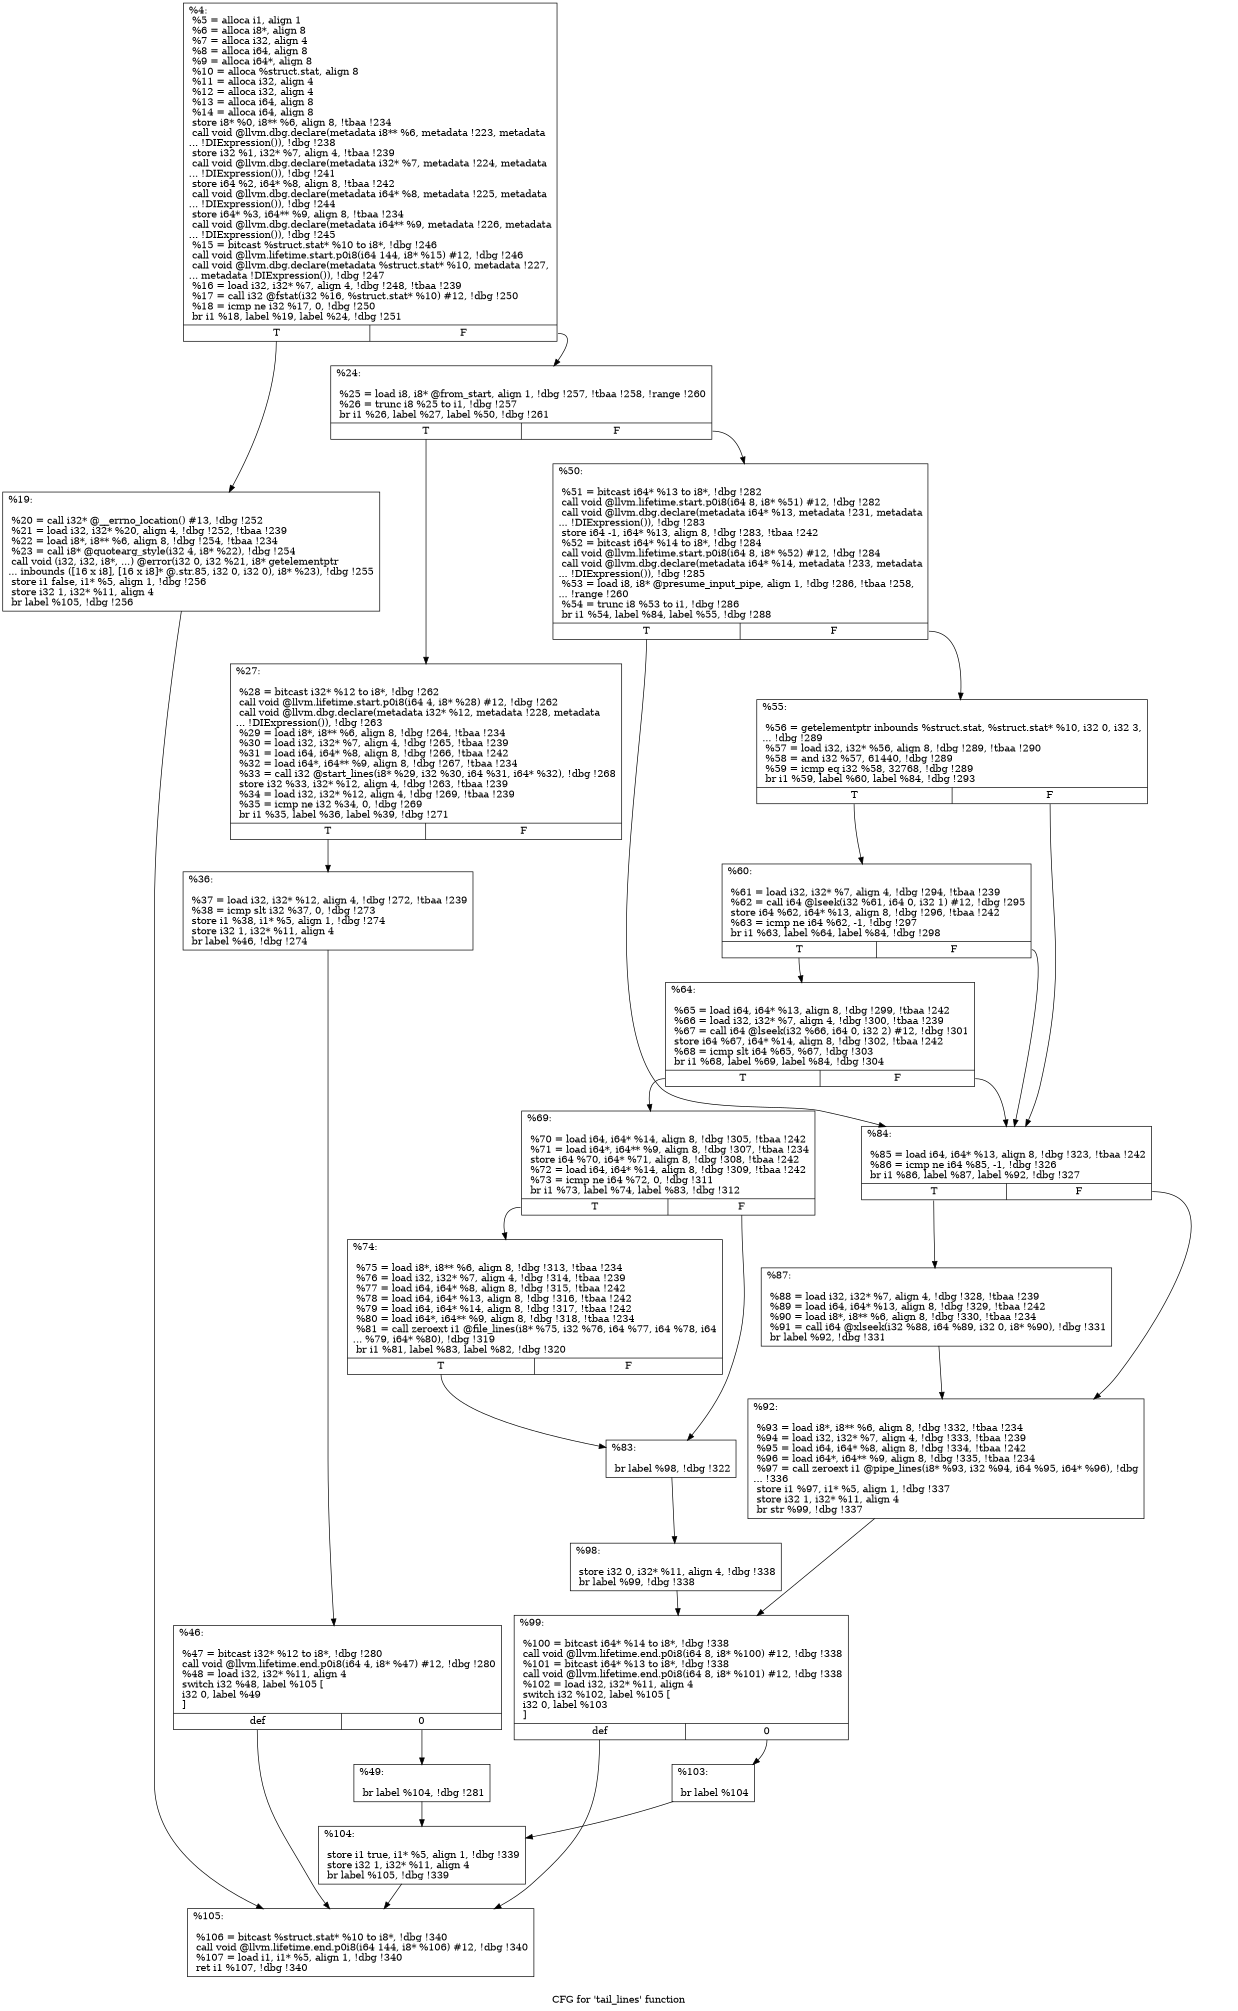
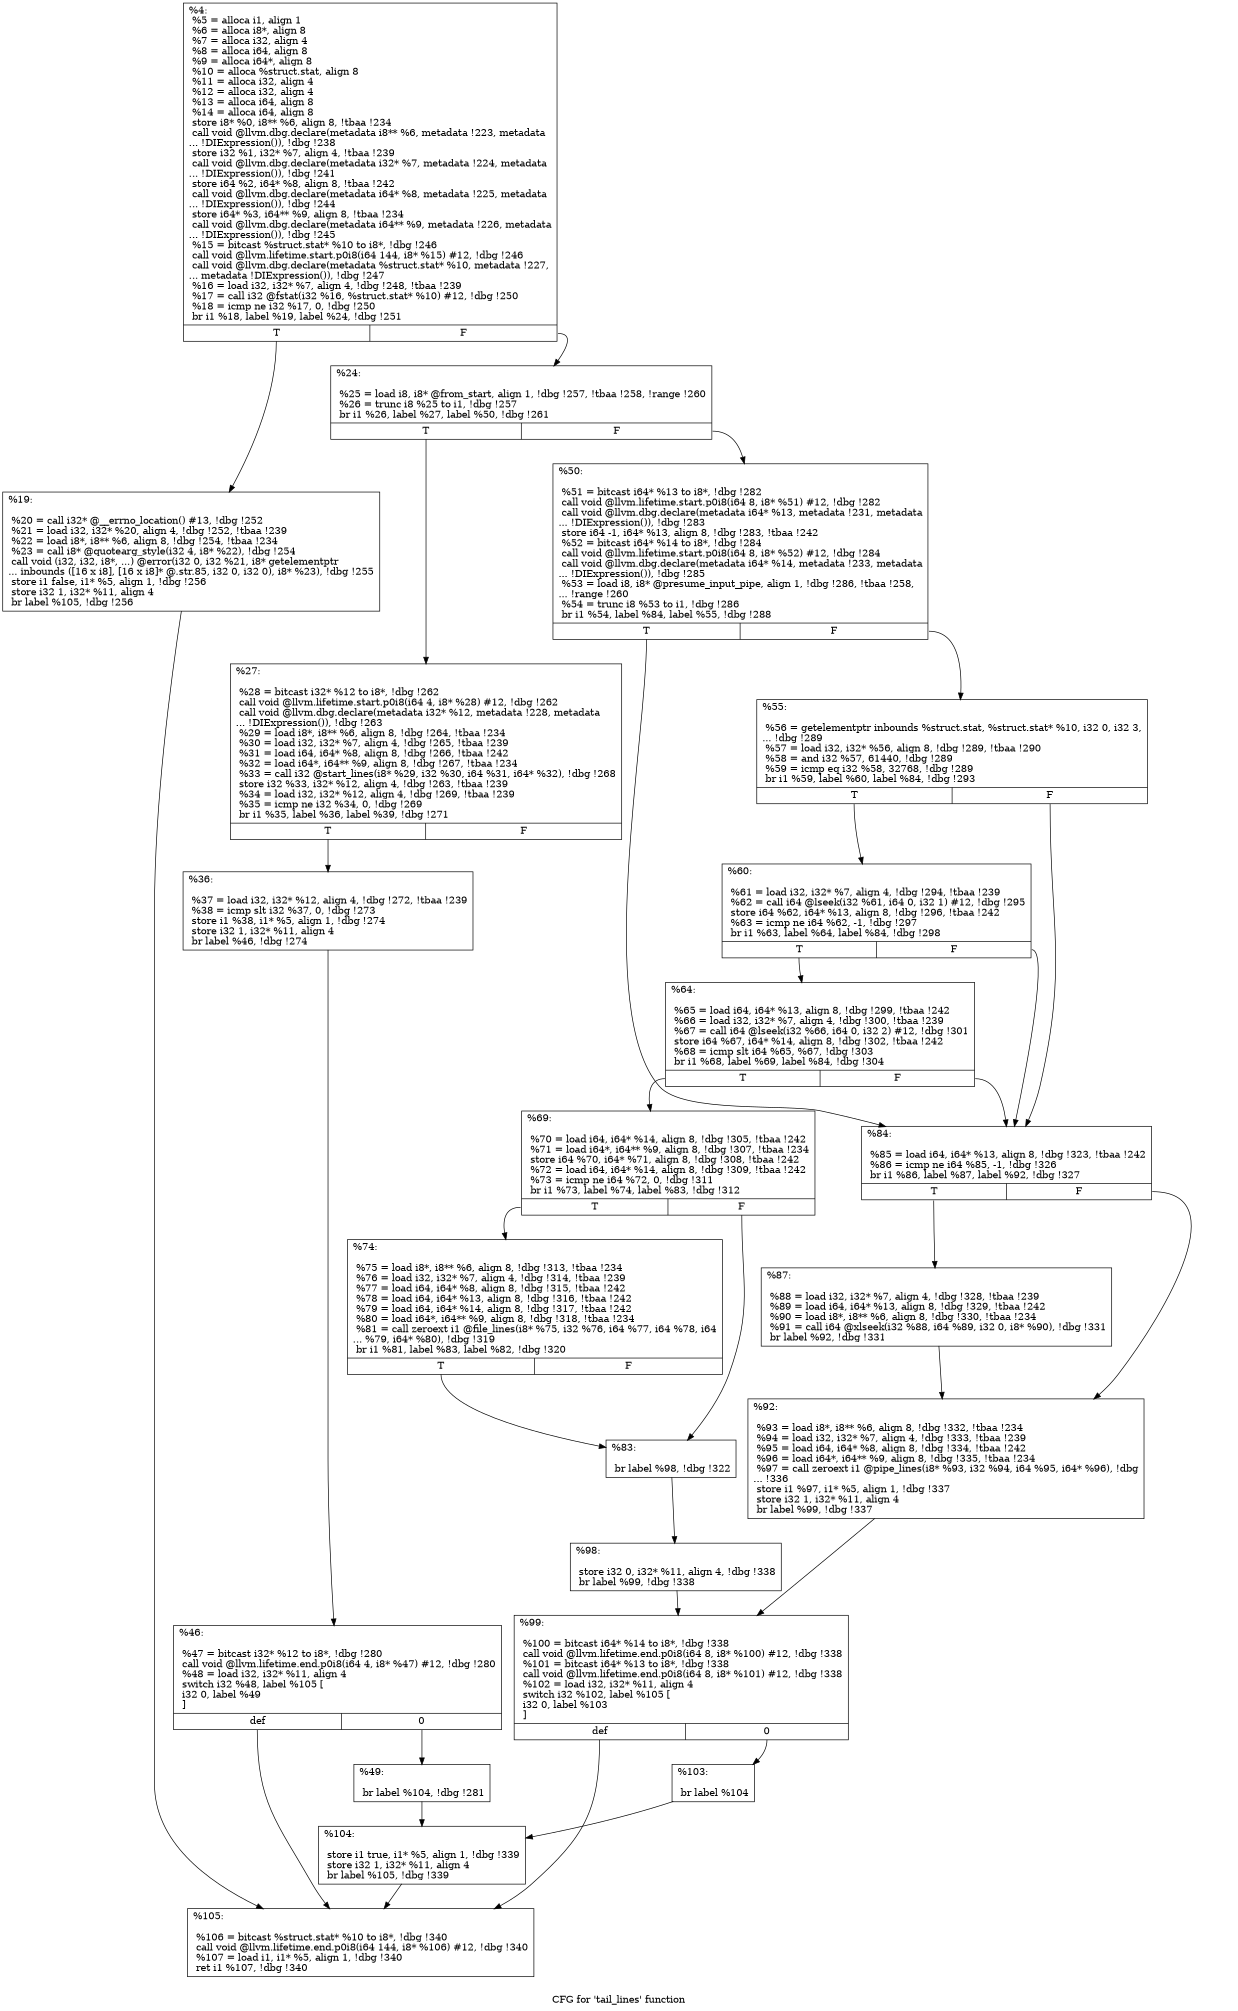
  digraph {
    label="CFG for 'tail_lines' function"
    node [shape=record]
    edge [tailport=s0]
    n1 [label="{%4:\l  %5 = alloca i1, align 1\l  %6 = alloca i8*, align 8\l  %7 = alloca i32, align 4\l  %8 = alloca i64, align 8\l  %9 = alloca i64*, align 8\l  %10 = alloca %struct.stat, align 8\l  %11 = alloca i32, align 4\l  %12 = alloca i32, align 4\l  %13 = alloca i64, align 8\l  %14 = alloca i64, align 8\l  store i8* %0, i8** %6, align 8, !tbaa !234\l  call void @llvm.dbg.declare(metadata i8** %6, metadata !223, metadata\l... !DIExpression()), !dbg !238\l  store i32 %1, i32* %7, align 4, !tbaa !239\l  call void @llvm.dbg.declare(metadata i32* %7, metadata !224, metadata\l... !DIExpression()), !dbg !241\l  store i64 %2, i64* %8, align 8, !tbaa !242\l  call void @llvm.dbg.declare(metadata i64* %8, metadata !225, metadata\l... !DIExpression()), !dbg !244\l  store i64* %3, i64** %9, align 8, !tbaa !234\l  call void @llvm.dbg.declare(metadata i64** %9, metadata !226, metadata\l... !DIExpression()), !dbg !245\l  %15 = bitcast %struct.stat* %10 to i8*, !dbg !246\l  call void @llvm.lifetime.start.p0i8(i64 144, i8* %15) #12, !dbg !246\l  call void @llvm.dbg.declare(metadata %struct.stat* %10, metadata !227,\l... metadata !DIExpression()), !dbg !247\l  %16 = load i32, i32* %7, align 4, !dbg !248, !tbaa !239\l  %17 = call i32 @fstat(i32 %16, %struct.stat* %10) #12, !dbg !250\l  %18 = icmp ne i32 %17, 0, !dbg !250\l  br i1 %18, label %19, label %24, !dbg !251\l|{<s0>T|<s1>F}}"]
    n2 [label="{%19:\l\l  %20 = call i32* @__errno_location() #13, !dbg !252\l  %21 = load i32, i32* %20, align 4, !dbg !252, !tbaa !239\l  %22 = load i8*, i8** %6, align 8, !dbg !254, !tbaa !234\l  %23 = call i8* @quotearg_style(i32 4, i8* %22), !dbg !254\l  call void (i32, i32, i8*, ...) @error(i32 0, i32 %21, i8* getelementptr\l... inbounds ([16 x i8], [16 x i8]* @.str.85, i32 0, i32 0), i8* %23), !dbg !255\l  store i1 false, i1* %5, align 1, !dbg !256\l  store i32 1, i32* %11, align 4\l  br label %105, !dbg !256\l}"]
    n3 [label="{%24:\l\l  %25 = load i8, i8* @from_start, align 1, !dbg !257, !tbaa !258, !range !260\l  %26 = trunc i8 %25 to i1, !dbg !257\l  br i1 %26, label %27, label %50, !dbg !261\l|{<s0>T|<s1>F}}"]
    n4 [label="{%105:\l\l  %106 = bitcast %struct.stat* %10 to i8*, !dbg !340\l  call void @llvm.lifetime.end.p0i8(i64 144, i8* %106) #12, !dbg !340\l  %107 = load i1, i1* %5, align 1, !dbg !340\l  ret i1 %107, !dbg !340\l}"]
    n5 [label="{%27:\l\l  %28 = bitcast i32* %12 to i8*, !dbg !262\l  call void @llvm.lifetime.start.p0i8(i64 4, i8* %28) #12, !dbg !262\l  call void @llvm.dbg.declare(metadata i32* %12, metadata !228, metadata\l... !DIExpression()), !dbg !263\l  %29 = load i8*, i8** %6, align 8, !dbg !264, !tbaa !234\l  %30 = load i32, i32* %7, align 4, !dbg !265, !tbaa !239\l  %31 = load i64, i64* %8, align 8, !dbg !266, !tbaa !242\l  %32 = load i64*, i64** %9, align 8, !dbg !267, !tbaa !234\l  %33 = call i32 @start_lines(i8* %29, i32 %30, i64 %31, i64* %32), !dbg !268\l  store i32 %33, i32* %12, align 4, !dbg !263, !tbaa !239\l  %34 = load i32, i32* %12, align 4, !dbg !269, !tbaa !239\l  %35 = icmp ne i32 %34, 0, !dbg !269\l  br i1 %35, label %36, label %39, !dbg !271\l|{<s0>T|<s1>F}}"]
    n6 [label="{%50:\l\l  %51 = bitcast i64* %13 to i8*, !dbg !282\l  call void @llvm.lifetime.start.p0i8(i64 8, i8* %51) #12, !dbg !282\l  call void @llvm.dbg.declare(metadata i64* %13, metadata !231, metadata\l... !DIExpression()), !dbg !283\l  store i64 -1, i64* %13, align 8, !dbg !283, !tbaa !242\l  %52 = bitcast i64* %14 to i8*, !dbg !284\l  call void @llvm.lifetime.start.p0i8(i64 8, i8* %52) #12, !dbg !284\l  call void @llvm.dbg.declare(metadata i64* %14, metadata !233, metadata\l... !DIExpression()), !dbg !285\l  %53 = load i8, i8* @presume_input_pipe, align 1, !dbg !286, !tbaa !258,\l... !range !260\l  %54 = trunc i8 %53 to i1, !dbg !286\l  br i1 %54, label %84, label %55, !dbg !288\l|{<s0>T|<s1>F}}"]
    n7 [label="{%36:\l\l  %37 = load i32, i32* %12, align 4, !dbg !272, !tbaa !239\l  %38 = icmp slt i32 %37, 0, !dbg !273\l  store i1 %38, i1* %5, align 1, !dbg !274\l  store i32 1, i32* %11, align 4\l  br label %46, !dbg !274\l}"]
    n8 [label="{%84:\l\l  %85 = load i64, i64* %13, align 8, !dbg !323, !tbaa !242\l  %86 = icmp ne i64 %85, -1, !dbg !326\l  br i1 %86, label %87, label %92, !dbg !327\l|{<s0>T|<s1>F}}"]
    n9 [label="{%55:\l\l  %56 = getelementptr inbounds %struct.stat, %struct.stat* %10, i32 0, i32 3,\l... !dbg !289\l  %57 = load i32, i32* %56, align 8, !dbg !289, !tbaa !290\l  %58 = and i32 %57, 61440, !dbg !289\l  %59 = icmp eq i32 %58, 32768, !dbg !289\l  br i1 %59, label %60, label %84, !dbg !293\l|{<s0>T|<s1>F}}"]
    n10 [label="{%46:\l\l  %47 = bitcast i32* %12 to i8*, !dbg !280\l  call void @llvm.lifetime.end.p0i8(i64 4, i8* %47) #12, !dbg !280\l  %48 = load i32, i32* %11, align 4\l  switch i32 %48, label %105 [\l    i32 0, label %49\l  ]\l|{<s0>def|<s1>0}}"]
    n11 [label="{%87:\l\l  %88 = load i32, i32* %7, align 4, !dbg !328, !tbaa !239\l  %89 = load i64, i64* %13, align 8, !dbg !329, !tbaa !242\l  %90 = load i8*, i8** %6, align 8, !dbg !330, !tbaa !234\l  %91 = call i64 @xlseek(i32 %88, i64 %89, i32 0, i8* %90), !dbg !331\l  br label %92, !dbg !331\l}"]
-   n12 [label="{%92:\l\l  %93 = load i8*, i8** %6, align 8, !dbg !332, !tbaa !234\l  %94 = load i32, i32* %7, align 4, !dbg !333, !tbaa !239\l  %95 = load i64, i64* %8, align 8, !dbg !334, !tbaa !242\l  %96 = load i64*, i64** %9, align 8, !dbg !335, !tbaa !234\l  %97 = call zeroext i1 @pipe_lines(i8* %93, i32 %94, i64 %95, i64* %96), !dbg\l... !336\l  store i1 %97, i1* %5, align 1, !dbg !337\l  store i32 1, i32* %11, align 4\l  br str %99, !dbg !337\l}"]
+   n12 [label="{%92:\l\l  %93 = load i8*, i8** %6, align 8, !dbg !332, !tbaa !234\l  %94 = load i32, i32* %7, align 4, !dbg !333, !tbaa !239\l  %95 = load i64, i64* %8, align 8, !dbg !334, !tbaa !242\l  %96 = load i64*, i64** %9, align 8, !dbg !335, !tbaa !234\l  %97 = call zeroext i1 @pipe_lines(i8* %93, i32 %94, i64 %95, i64* %96), !dbg\l... !336\l  store i1 %97, i1* %5, align 1, !dbg !337\l  store i32 1, i32* %11, align 4\l  br label %99, !dbg !337\l}"]
    n13 [label="{%60:\l\l  %61 = load i32, i32* %7, align 4, !dbg !294, !tbaa !239\l  %62 = call i64 @lseek(i32 %61, i64 0, i32 1) #12, !dbg !295\l  store i64 %62, i64* %13, align 8, !dbg !296, !tbaa !242\l  %63 = icmp ne i64 %62, -1, !dbg !297\l  br i1 %63, label %64, label %84, !dbg !298\l|{<s0>T|<s1>F}}"]
    n14 [label="{%49:\l\l  br label %104, !dbg !281\l}"]
    n15 [label="{%104:\l\l  store i1 true, i1* %5, align 1, !dbg !339\l  store i32 1, i32* %11, align 4\l  br label %105, !dbg !339\l}"]
    n16 [label="{%99:\l\l  %100 = bitcast i64* %14 to i8*, !dbg !338\l  call void @llvm.lifetime.end.p0i8(i64 8, i8* %100) #12, !dbg !338\l  %101 = bitcast i64* %13 to i8*, !dbg !338\l  call void @llvm.lifetime.end.p0i8(i64 8, i8* %101) #12, !dbg !338\l  %102 = load i32, i32* %11, align 4\l  switch i32 %102, label %105 [\l    i32 0, label %103\l  ]\l|{<s0>def|<s1>0}}"]
    n17 [label="{%64:\l\l  %65 = load i64, i64* %13, align 8, !dbg !299, !tbaa !242\l  %66 = load i32, i32* %7, align 4, !dbg !300, !tbaa !239\l  %67 = call i64 @lseek(i32 %66, i64 0, i32 2) #12, !dbg !301\l  store i64 %67, i64* %14, align 8, !dbg !302, !tbaa !242\l  %68 = icmp slt i64 %65, %67, !dbg !303\l  br i1 %68, label %69, label %84, !dbg !304\l|{<s0>T|<s1>F}}"]
    n18 [label="{%69:\l\l  %70 = load i64, i64* %14, align 8, !dbg !305, !tbaa !242\l  %71 = load i64*, i64** %9, align 8, !dbg !307, !tbaa !234\l  store i64 %70, i64* %71, align 8, !dbg !308, !tbaa !242\l  %72 = load i64, i64* %14, align 8, !dbg !309, !tbaa !242\l  %73 = icmp ne i64 %72, 0, !dbg !311\l  br i1 %73, label %74, label %83, !dbg !312\l|{<s0>T|<s1>F}}"]
    n19 [label="{%74:\l\l  %75 = load i8*, i8** %6, align 8, !dbg !313, !tbaa !234\l  %76 = load i32, i32* %7, align 4, !dbg !314, !tbaa !239\l  %77 = load i64, i64* %8, align 8, !dbg !315, !tbaa !242\l  %78 = load i64, i64* %13, align 8, !dbg !316, !tbaa !242\l  %79 = load i64, i64* %14, align 8, !dbg !317, !tbaa !242\l  %80 = load i64*, i64** %9, align 8, !dbg !318, !tbaa !234\l  %81 = call zeroext i1 @file_lines(i8* %75, i32 %76, i64 %77, i64 %78, i64\l... %79, i64* %80), !dbg !319\l  br i1 %81, label %83, label %82, !dbg !320\l|{<s0>T|<s1>F}}"]
    n20 [label="{%83:\l\l  br label %98, !dbg !322\l}"]
    n21 [label="{%98:\l\l  store i32 0, i32* %11, align 4, !dbg !338\l  br label %99, !dbg !338\l}"]
    n22 [label="{%103:\l\l  br label %104\l}"]
    n1 -> n2
    n1 -> n3 [tailport=s1]
    n2 -> n4
    n3 -> n5
    n3 -> n6 [tailport=s1]
    n5 -> n7
    n6 -> n8
    n6 -> n9 [tailport=s1]
    n7 -> n10
    n8 -> n11
    n8 -> n12 [tailport=s1]
    n9 -> n8 [tailport=s1]
    n9 -> n13
    n10 -> n4
    n10 -> n14 [tailport=s1]
    n11 -> n12
    n12 -> n16
    n13 -> n8 [tailport=s1]
    n13 -> n17
    n14 -> n15
    n15 -> n4
    n16 -> n4
    n16 -> n22 [tailport=s1]
    n17 -> n8 [tailport=s1]
    n17 -> n18
    n18 -> n19
    n18 -> n20 [tailport=s1]
    n19 -> n20
    n20 -> n21
    n21 -> n16
    n22 -> n15
  }
